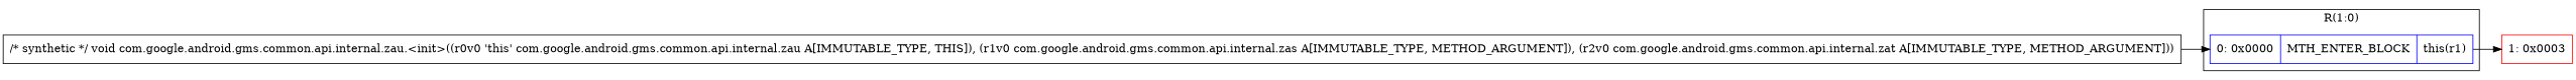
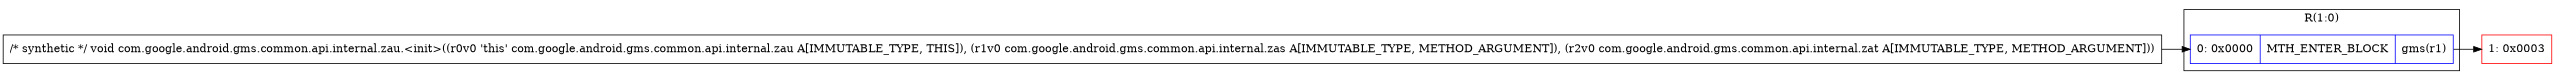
  digraph {
    rankdir=LR
    node [shape=record]
-   n1 [color=blue label="{0\:\ 0x0000|MTH_ENTER_BLOCK\l|this(r1)\l}"]
+   n1 [color=blue label="{0\:\ 0x0000|MTH_ENTER_BLOCK\l|gms(r1)\l}"]
    n2 [color=red label="{1\:\ 0x0003}"]
    n3 [label="{\/* synthetic *\/ void com.google.android.gms.common.api.internal.zau.\<init\>((r0v0 'this' com.google.android.gms.common.api.internal.zau A[IMMUTABLE_TYPE, THIS]), (r1v0 com.google.android.gms.common.api.internal.zas A[IMMUTABLE_TYPE, METHOD_ARGUMENT]), (r2v0 com.google.android.gms.common.api.internal.zat A[IMMUTABLE_TYPE, METHOD_ARGUMENT])) }"]
    subgraph cluster_1 {
      label="R(1:0)"
      n1
    }
    n1 -> n2
    n3 -> n1
  }
